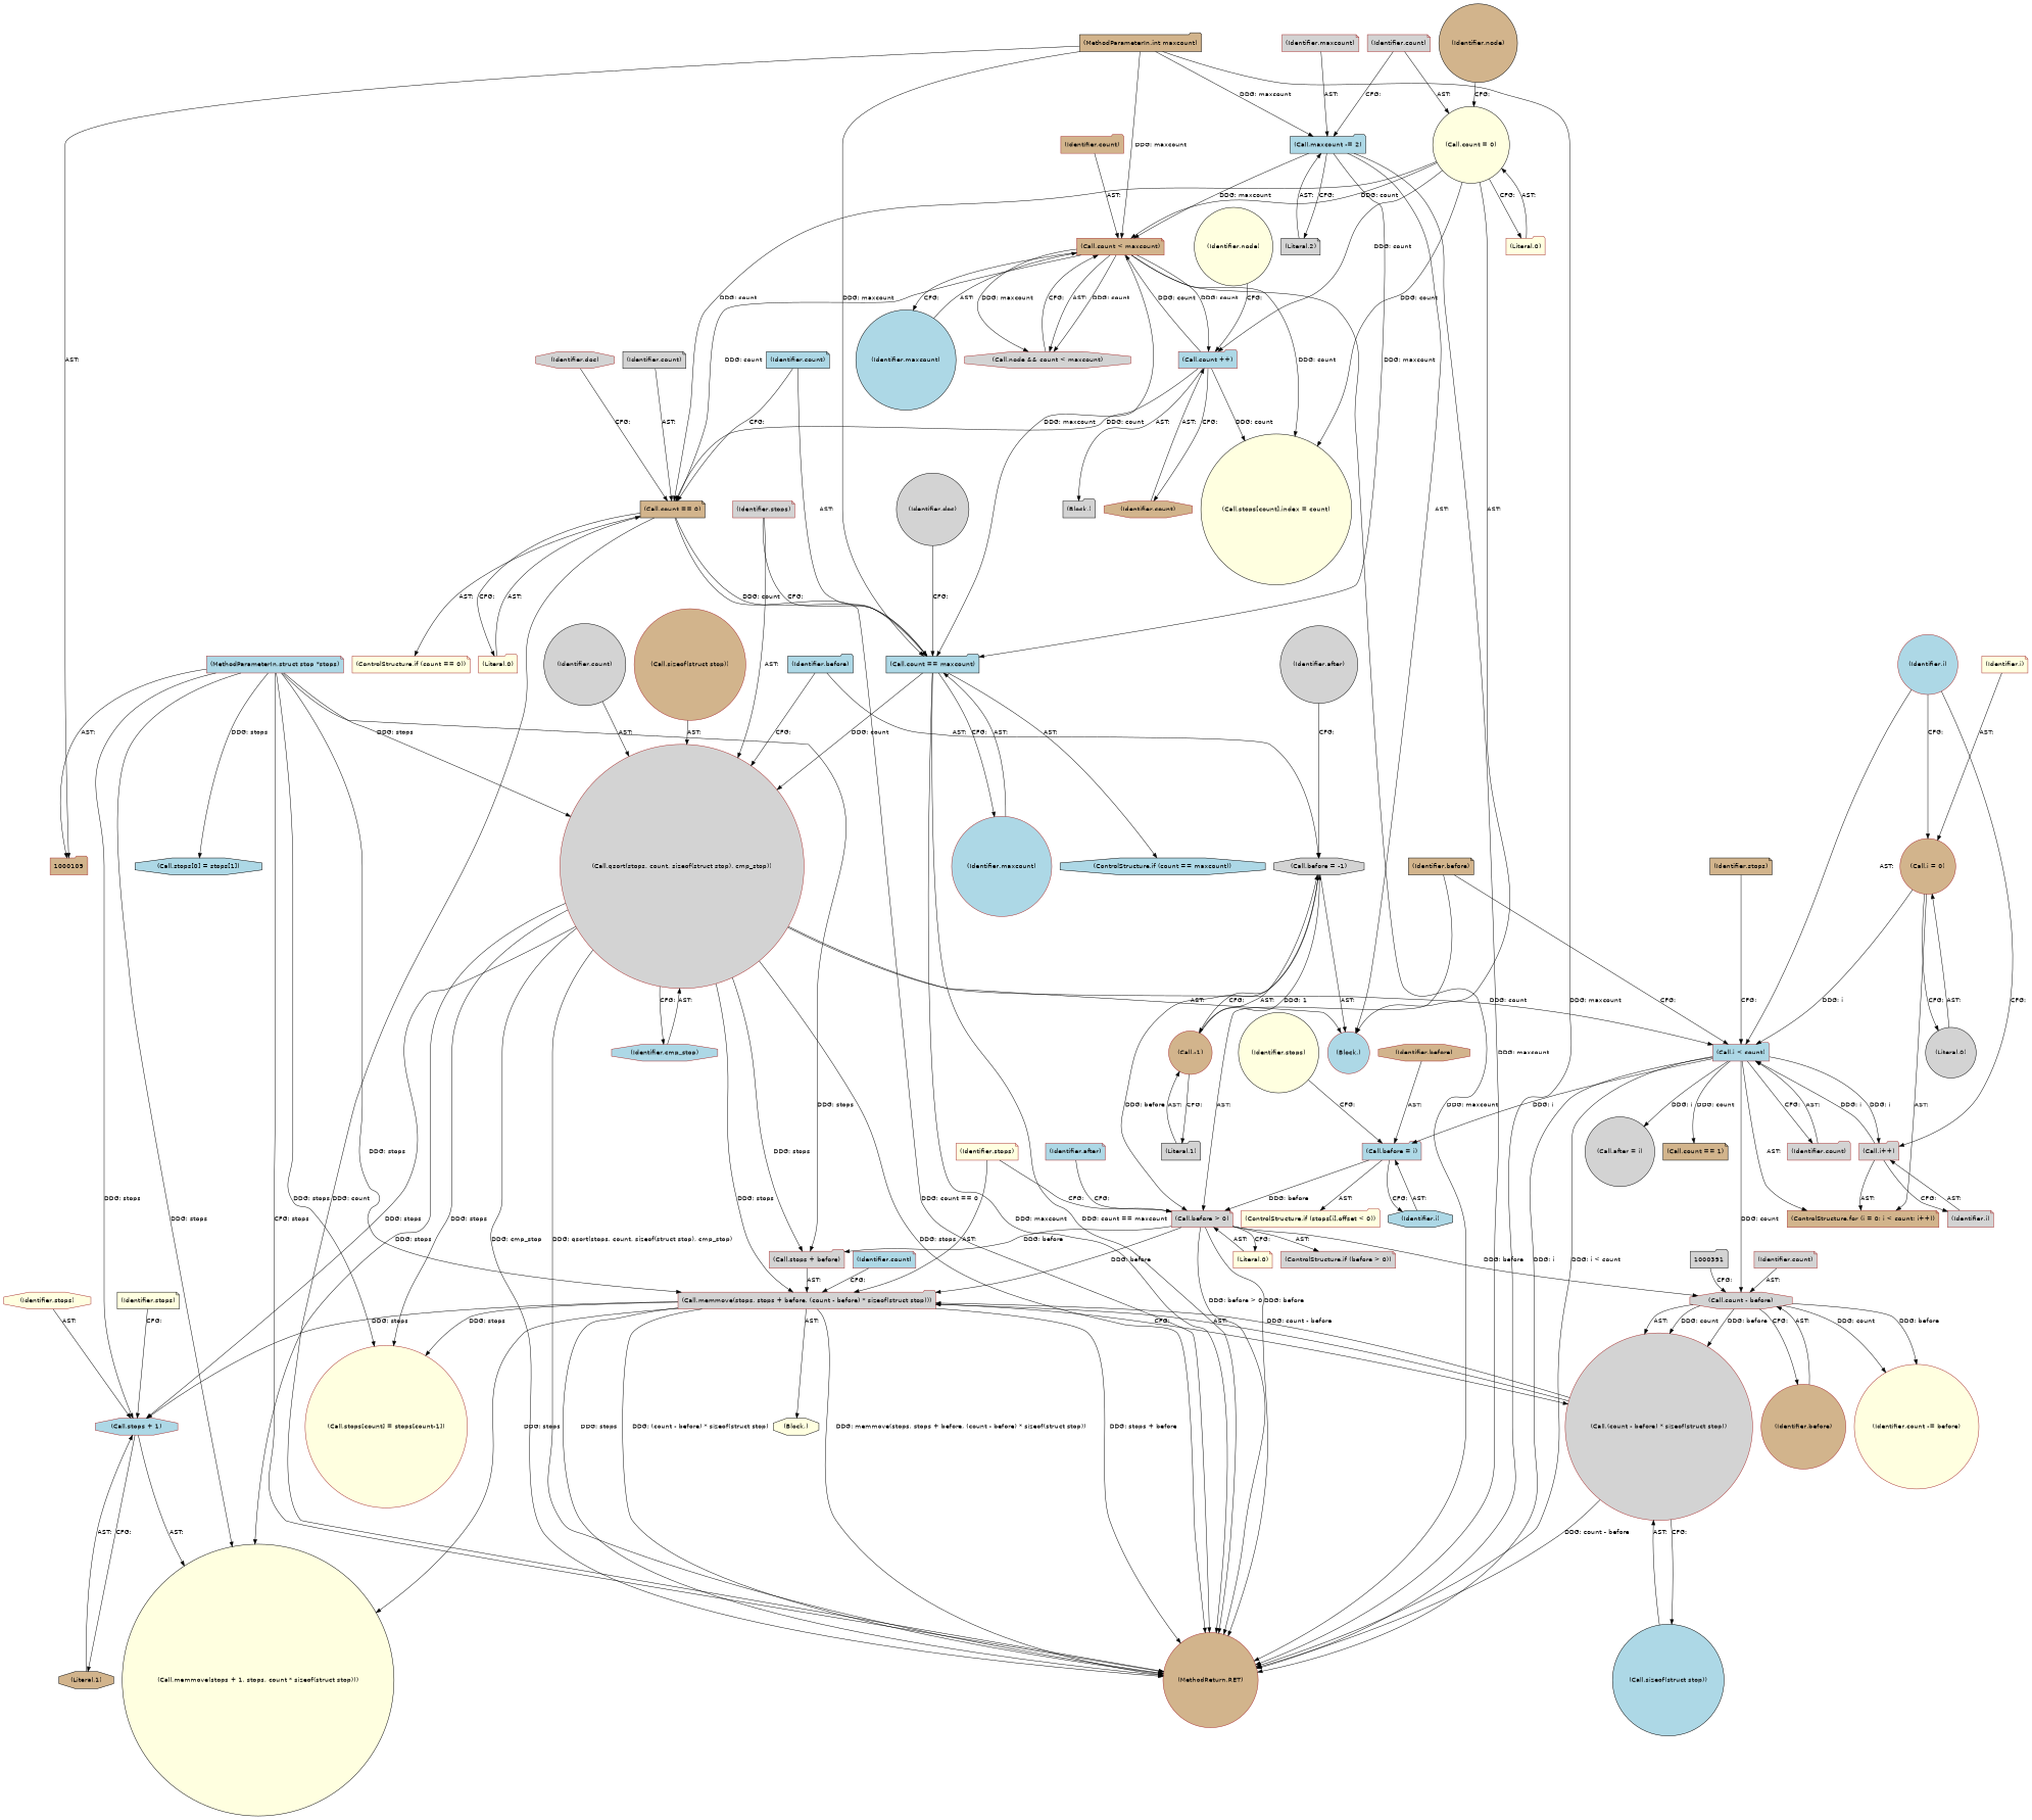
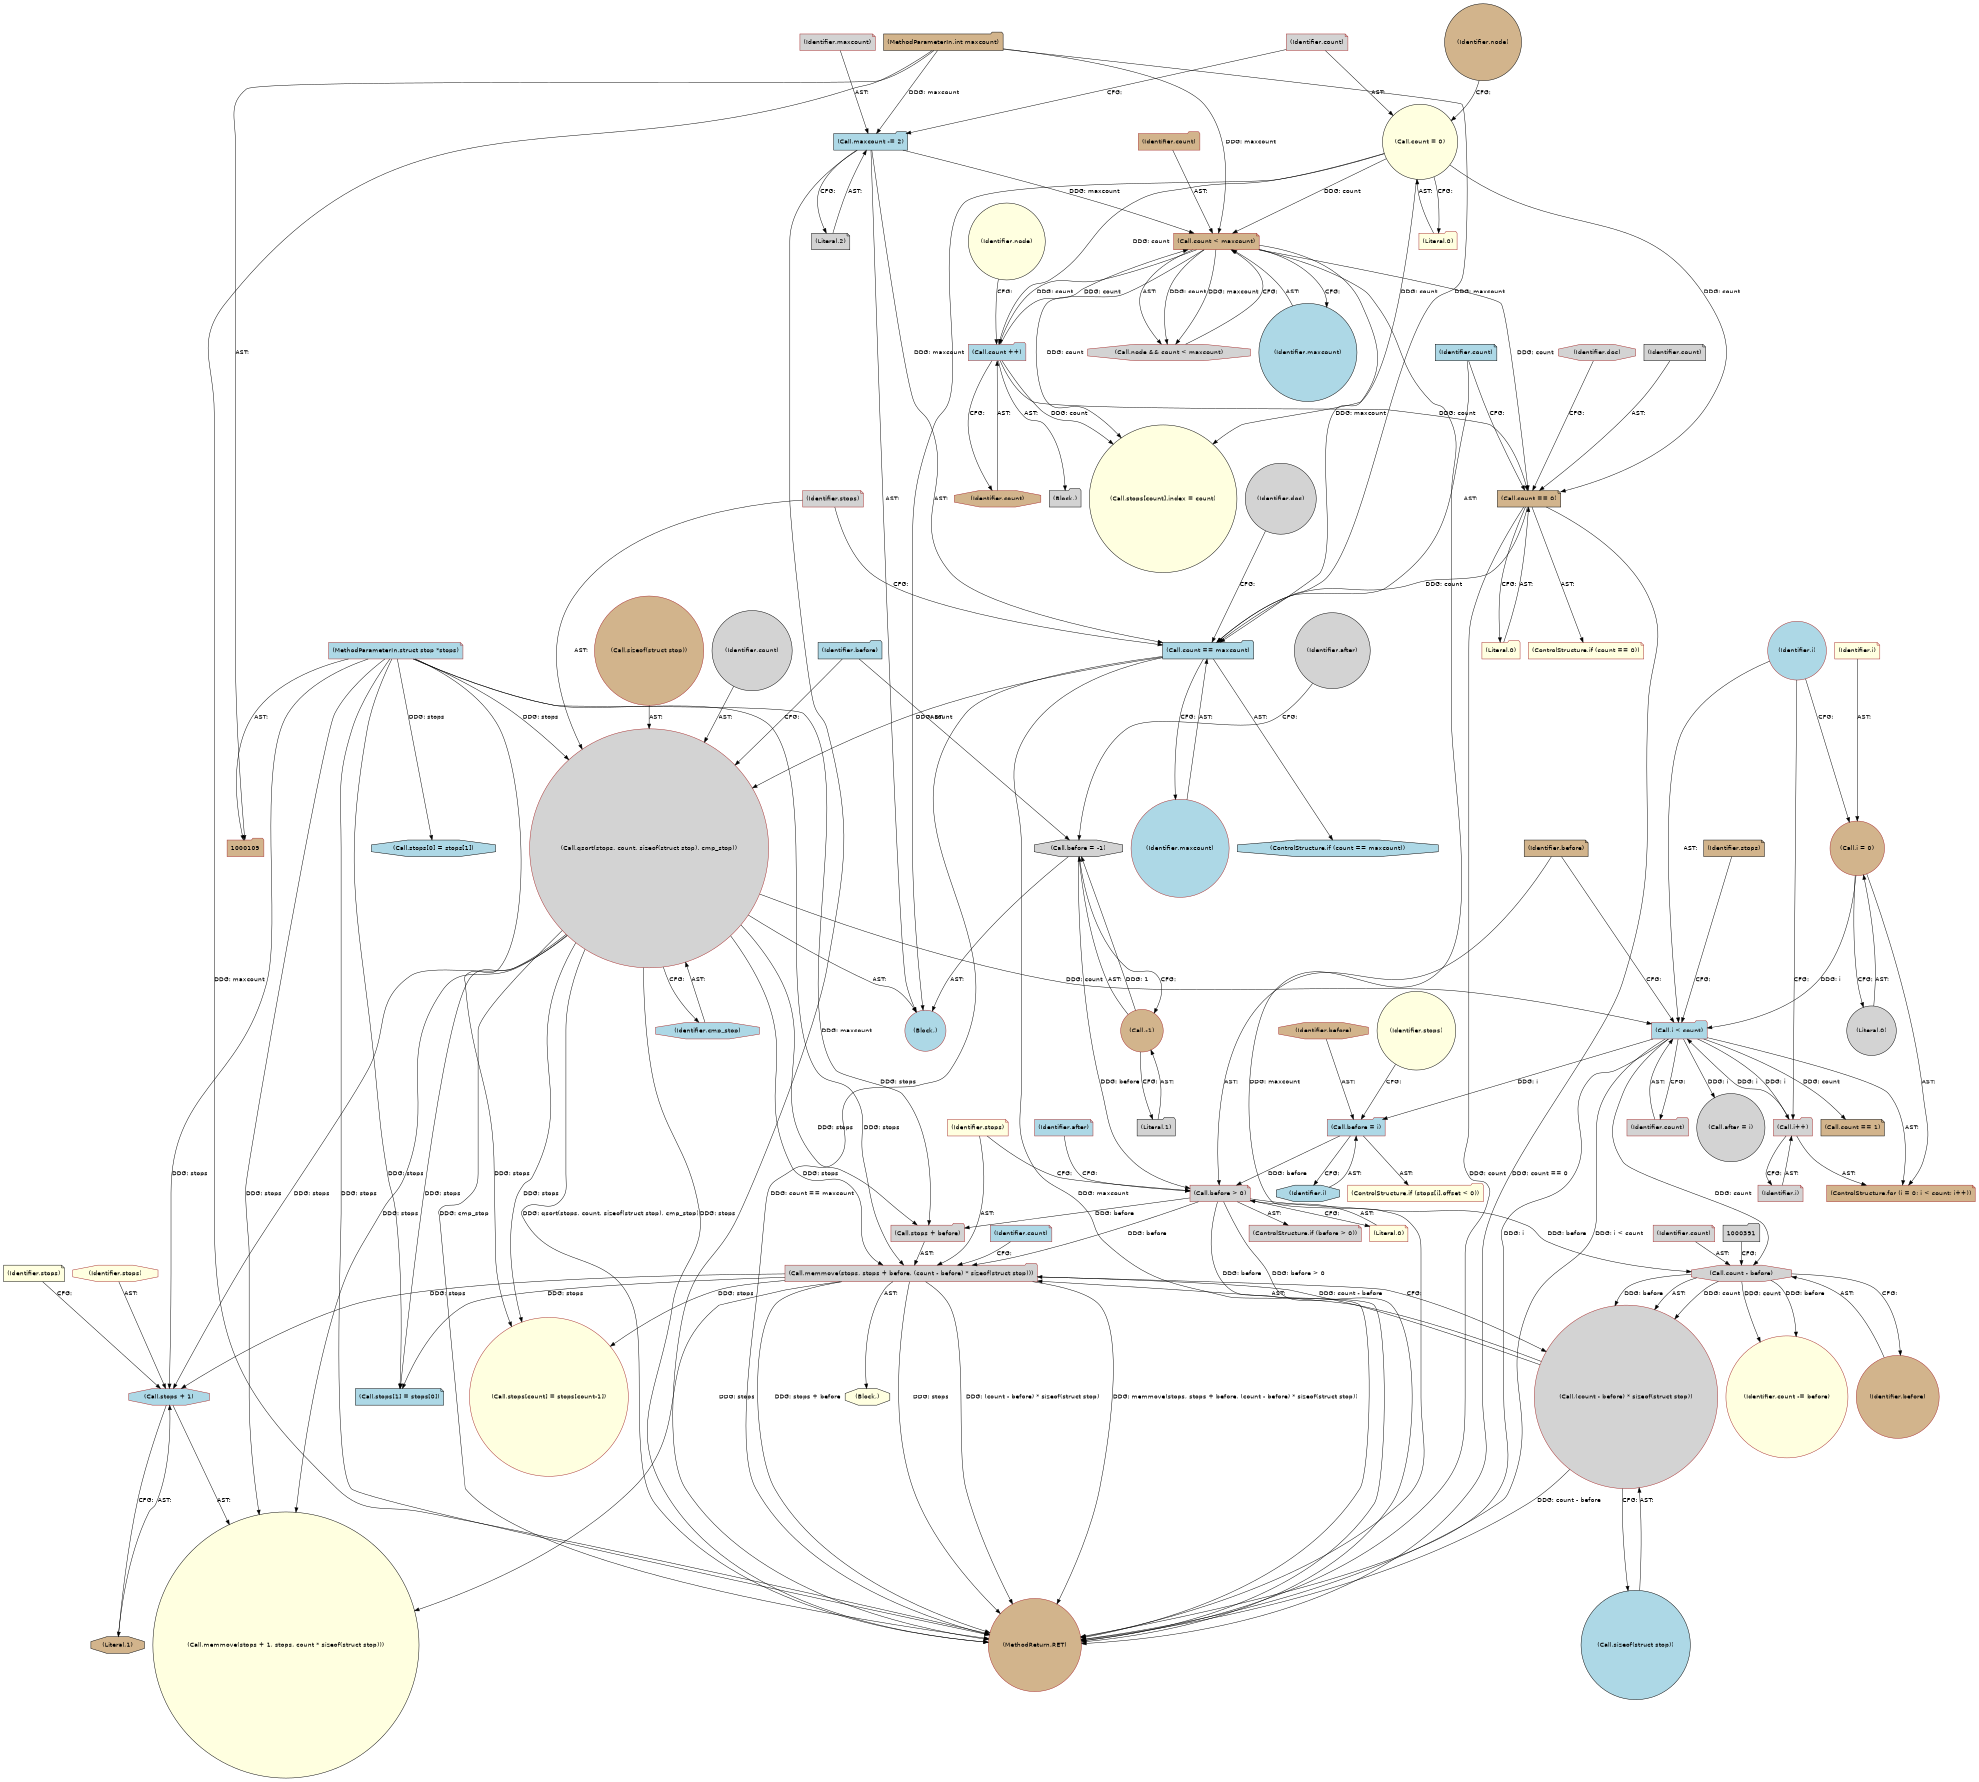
  digraph {
    fontname="DejaVu Sans"
    node [color=brown fillcolor=lightgrey fontname="DejaVu Sans" shape=circle style=filled]
    edge [fontname="DejaVu Sans"]
    n1 [fillcolor=lightblue label="(Call,stops + 1)" shape=octagon]
    n2 [color=black fillcolor=lightyellow label="(Call,memmove(stops + 1, stops, count * sizeof(struct stop)))"]
    n3 [color=black fillcolor=tan label="(Literal,1)" shape=octagon]
    n4 [label="(Call,qsort(stops, count, sizeof(struct stop), cmp_stop))"]
    n5 [label="(Call,memmove(stops, stops + before, (count - before) * sizeof(struct stop)))" shape=folder]
    n6 [fillcolor=lightblue label="(Call,i < count)" shape=folder]
    n7 [fillcolor=tan label="(MethodReturn,RET)"]
    n8 [fillcolor=lightyellow label="(Call,stops[count] = stops[count-1])"]
+   n9 [color=black fillcolor=lightblue label="(Call,stops[1] = stops[0])" shape=note]
    n10 [fillcolor=lightblue label="(Block,)"]
    n11 [label="(Call,stops + before)" shape=folder]
    n12 [fillcolor=lightblue label="(Identifier,cmp_stop)" shape=octagon]
    n13 [label="(Call,(count - before) * sizeof(struct stop))"]
    n14 [color=black fillcolor=lightyellow label="(Block,)" shape=octagon]
    n15 [label="(Call,count - before)" shape=octagon]
    n16 [fillcolor=lightblue label="(Call,before = i)" shape=folder]
    n17 [label="(Call,i++)" shape=folder]
    n18 [label="(Identifier,count)" shape=folder]
    n19 [color=black label="(Call,after = i)"]
    n20 [fillcolor=tan label="(ControlStructure,for (i = 0; i < count; i++))" shape=note]
    n21 [color=black fillcolor=tan label="(Call,count == 1)" shape=note]
    n22 [fillcolor=lightblue label="(MethodParameterIn,struct stop *stops)" shape=note]
    n23 [color=black fillcolor=lightblue label="(Call,stops[0] = stops[1])" shape=octagon]
    1000109 [fillcolor=tan shape=folder]
    n25 [color=black fillcolor=lightblue label="(Call,count == maxcount)" shape=folder]
    n26 [color=black fillcolor=lightblue label="(ControlStructure,if (count == maxcount))" shape=octagon]
    n27 [fillcolor=lightblue label="(Identifier,maxcount)"]
    n28 [color=black fillcolor=tan label="(Call,count == 0)" shape=note]
    n29 [fillcolor=lightyellow label="(ControlStructure,if (count == 0))" shape=note]
    n30 [fillcolor=lightyellow label="(Literal,0)" shape=folder]
    n31 [color=black fillcolor=lightyellow label="(Call,count = 0)"]
    n32 [fillcolor=tan label="(Call,count < maxcount)" shape=note]
    n33 [fillcolor=lightblue label="(Call,count ++)" shape=folder]
    n34 [fillcolor=lightyellow label="(Literal,0)" shape=folder]
    n35 [color=black fillcolor=lightyellow label="(Call,stops[count].index = count)"]
    n36 [label="(Call,node && count < maxcount)" shape=octagon]
    n37 [color=black fillcolor=lightblue label="(Identifier,maxcount)"]
    n38 [fillcolor=tan label="(Identifier,count)" shape=octagon]
    n39 [color=black label="(Block,)" shape=folder]
    n40 [color=black fillcolor=lightblue label="(Call,maxcount -= 2)" shape=folder]
    n41 [color=black label="(Literal,2)" shape=note]
    n42 [color=black fillcolor=tan label="(MethodParameterIn,int maxcount)" shape=folder]
    n43 [color=black fillcolor=lightblue label="(Call,sizeof(struct stop))"]
    n44 [label="(Call,before > 0)" shape=note]
    n45 [label="(ControlStructure,if (before > 0))" shape=note]
    n46 [fillcolor=lightyellow label="(Literal,0)" shape=note]
    n47 [fillcolor=lightyellow label="(Identifier,count -= before)"]
    n48 [fillcolor=tan label="(Identifier,before)"]
    n49 [color=black fillcolor=lightblue label="(Identifier,i)" shape=octagon]
    n50 [fillcolor=lightyellow label="(ControlStructure,if (stops[i].offset < 0))" shape=folder]
    n51 [label="(Identifier,i)" shape=note]
    n52 [fillcolor=tan label="(Call,i = 0)"]
    n53 [color=black label="(Literal,0)"]
    n54 [color=black label="(Call,before = -1)" shape=octagon]
    n55 [fillcolor=tan label="(Call,-1)"]
    n56 [color=black label="(Literal,1)" shape=folder]
    n57 [color=black label="(Identifier,doc)"]
    n58 [label="(Identifier,count)" shape=note]
    n59 [fillcolor=lightyellow label="(Identifier,stops)" shape=note]
    n60 [color=black label="(Identifier,count)"]
    n61 [color=black fillcolor=lightblue label="(Identifier,count)" shape=note]
    n62 [color=black fillcolor=lightblue label="(Identifier,before)" shape=folder]
    n63 [color=black fillcolor=lightyellow label="(Identifier,stops)"]
    n64 [fillcolor=tan label="(Call,sizeof(struct stop))"]
    n65 [fillcolor=lightyellow label="(Identifier,stops)" shape=octagon]
    n66 [color=black fillcolor=lightyellow label="(Identifier,stops)" shape=note]
    n67 [label="(Identifier,maxcount)" shape=note]
    n68 [fillcolor=lightblue label="(Identifier,count)" shape=note]
    n69 [fillcolor=tan label="(Identifier,count)" shape=folder]
    n70 [color=black fillcolor=tan label="(Identifier,node)"]
    n71 [label="(Identifier,count)" shape=note]
    n72 [fillcolor=lightyellow label="(Identifier,i)" shape=note]
    n73 [fillcolor=lightblue label="(Identifier,after)" shape=note]
    n74 [label="(Identifier,doc)" shape=octagon]
    n75 [label="(Identifier,stops)" shape=note]
    n76 [fillcolor=lightblue label="(Identifier,i)"]
    n77 [fillcolor=tan label="(Identifier,before)" shape=octagon]
    n78 [color=black fillcolor=lightyellow label="(Identifier,node)"]
    n79 [color=black fillcolor=tan label="(Identifier,stops)" shape=note]
    n80 [color=black label="(Identifier,after)"]
    n81 [color=black fillcolor=tan label="(Identifier,before)" shape=note]
    n82 [color=black label="(Identifier,count)" shape=note]
    1000391 [color=black shape=folder]
    n1 -> n2 [label="AST: "]
    n1 -> n3 [label="CFG: "]
    n3 -> n1 [label="AST: "]
    n4 -> n1 [label="DDG: stops"]
    n4 -> n2 [label="DDG: stops"]
    n4 -> n5 [label="DDG: stops"]
    n4 -> n6 [label="DDG: count"]
    n4 -> n7 [label="DDG: cmp_stop"]
    n4 -> n7 [label="DDG: qsort(stops, count, sizeof(struct stop), cmp_stop)"]
    n4 -> n7 [label="DDG: stops"]
    n4 -> n8 [label="DDG: stops"]
+   n4 -> n9 [label="DDG: stops"]
    n4 -> n10 [label="AST: "]
    n4 -> n11 [label="DDG: stops"]
    n4 -> n12 [label="CFG: "]
    n5 -> n1 [label="DDG: stops"]
    n5 -> n2 [label="DDG: stops"]
    n5 -> n7 [label="DDG: stops + before"]
    n5 -> n7 [label="DDG: stops"]
    n5 -> n7 [label="DDG: (count - before) * sizeof(struct stop)"]
    n5 -> n7 [label="DDG: memmove(stops, stops + before, (count - before) * sizeof(struct stop))"]
    n5 -> n8 [label="DDG: stops"]
+   n5 -> n9 [label="DDG: stops"]
    n5 -> n13 [label="CFG: "]
    n5 -> n14 [label="AST: "]
    n6 -> n7 [label="DDG: i"]
    n6 -> n7 [label="DDG: i < count"]
    n6 -> n15 [label="DDG: count"]
    n6 -> n16 [label="DDG: i"]
    n6 -> n17 [label="DDG: i"]
    n6 -> n18 [label="CFG: "]
    n6 -> n19 [label="DDG: i"]
    n6 -> n20 [label="AST: "]
    n6 -> n21 [label="DDG: count"]
    n11 -> n5 [label="AST: "]
    n12 -> n4 [label="AST: "]
    n13 -> n5 [label="AST: "]
    n13 -> n5 [label="DDG: count - before"]
    n13 -> n7 [label="DDG: count - before"]
    n13 -> n43 [label="CFG: "]
    n15 -> n13 [label="AST: "]
    n15 -> n13 [label="DDG: count"]
    n15 -> n13 [label="DDG: before"]
    n15 -> n47 [label="DDG: before"]
    n15 -> n47 [label="DDG: count"]
    n15 -> n48 [label="CFG: "]
    n16 -> n44 [label="DDG: before"]
    n16 -> n49 [label="CFG: "]
    n16 -> n50 [label="AST: "]
    n17 -> n6 [label="DDG: i"]
    n17 -> n20 [label="AST: "]
    n17 -> n51 [label="CFG: "]
    n18 -> n6 [label="AST: "]
    n22 -> n1 [label="DDG: stops"]
    n22 -> n2 [label="DDG: stops"]
    n22 -> n4 [label="DDG: stops"]
    n22 -> n5 [label="DDG: stops"]
-   n22 -> n7 [label="CFG: stops"]
+   n22 -> n7 [label="DDG: stops"]
    n22 -> n8 [label="DDG: stops"]
+   n22 -> n9 [label="DDG: stops"]
    n22 -> n11 [label="DDG: stops"]
    n22 -> n23 [label="DDG: stops"]
    n22 -> 1000109 [label="AST: "]
    n25 -> n4 [label="DDG: count"]
    n25 -> n7 [label="DDG: maxcount"]
    n25 -> n7 [label="DDG: count == maxcount"]
    n25 -> n26 [label="AST: "]
    n25 -> n27 [label="CFG: "]
    n27 -> n25 [label="AST: "]
    n28 -> n7 [label="DDG: count"]
    n28 -> n7 [label="DDG: count == 0"]
    n28 -> n25 [label="DDG: count"]
    n28 -> n29 [label="AST: "]
    n28 -> n30 [label="CFG: "]
    n30 -> n28 [label="AST: "]
    n31 -> n10 [label="AST: "]
    n31 -> n28 [label="DDG: count"]
    n31 -> n32 [label="DDG: count"]
    n31 -> n33 [label="DDG: count"]
    n31 -> n34 [label="CFG: "]
    n31 -> n35 [label="DDG: count"]
    n32 -> n7 [label="DDG: maxcount"]
    n32 -> n25 [label="DDG: maxcount"]
    n32 -> n28 [label="DDG: count"]
    n32 -> n33 [label="DDG: count"]
    n32 -> n35 [label="DDG: count"]
    n32 -> n36 [label="AST: "]
    n32 -> n36 [label="DDG: count"]
    n32 -> n36 [label="DDG: maxcount"]
    n32 -> n37 [label="CFG: "]
    n33 -> n28 [label="DDG: count"]
    n33 -> n32 [label="DDG: count"]
    n33 -> n35 [label="DDG: count"]
    n33 -> n38 [label="CFG: "]
    n33 -> n39 [label="AST: "]
    n34 -> n31 [label="AST: "]
    n36 -> n32 [label="CFG: "]
    n37 -> n32 [label="AST: "]
    n38 -> n33 [label="AST: "]
    n40 -> n7 [label="DDG: maxcount"]
    n40 -> n10 [label="AST: "]
    n40 -> n25 [label="DDG: maxcount"]
    n40 -> n32 [label="DDG: maxcount"]
    n40 -> n41 [label="CFG: "]
    n41 -> n40 [label="AST: "]
    n42 -> n7 [label="DDG: maxcount"]
    n42 -> 1000109 [label="AST: "]
    n42 -> n25 [label="DDG: maxcount"]
    n42 -> n32 [label="DDG: maxcount"]
    n42 -> n40 [label="DDG: maxcount"]
    n43 -> n13 [label="AST: "]
    n44 -> n5 [label="DDG: before"]
    n44 -> n7 [label="DDG: before > 0"]
    n44 -> n7 [label="DDG: before"]
    n44 -> n11 [label="DDG: before"]
    n44 -> n15 [label="DDG: before"]
    n44 -> n45 [label="AST: "]
    n44 -> n46 [label="CFG: "]
    n46 -> n44 [label="AST: "]
    n48 -> n15 [label="AST: "]
    n49 -> n16 [label="AST: "]
    n51 -> n17 [label="AST: "]
    n52 -> n6 [label="DDG: i"]
    n52 -> n20 [label="AST: "]
    n52 -> n53 [label="CFG: "]
    n53 -> n52 [label="AST: "]
    n54 -> n10 [label="AST: "]
    n54 -> n44 [label="DDG: before"]
    n54 -> n55 [label="CFG: "]
    n55 -> n54 [label="AST: "]
    n55 -> n54 [label="DDG: 1"]
    n55 -> n56 [label="CFG: "]
    n56 -> n55 [label="AST: "]
    n57 -> n25 [label="CFG: "]
    n58 -> n15 [label="AST: "]
    n59 -> n5 [label="AST: "]
    n59 -> n44 [label="CFG: "]
    n60 -> n4 [label="AST: "]
    n61 -> n25 [label="AST: "]
    n61 -> n28 [label="CFG: "]
    n62 -> n4 [label="CFG: "]
    n62 -> n54 [label="AST: "]
    n63 -> n16 [label="CFG: "]
    n64 -> n4 [label="AST: "]
    n65 -> n1 [label="AST: "]
    n66 -> n1 [label="CFG: "]
    n67 -> n40 [label="AST: "]
    n68 -> n5 [label="CFG: "]
    n69 -> n32 [label="AST: "]
    n70 -> n31 [label="CFG: "]
    n71 -> n31 [label="AST: "]
    n71 -> n40 [label="CFG: "]
    n72 -> n52 [label="AST: "]
    n73 -> n44 [label="CFG: "]
    n74 -> n28 [label="CFG: "]
    n75 -> n4 [label="AST: "]
    n75 -> n25 [label="CFG: "]
    n76 -> n6 [label="AST: "]
    n76 -> n17 [label="CFG: "]
    n76 -> n52 [label="CFG: "]
    n77 -> n16 [label="AST: "]
    n78 -> n33 [label="CFG: "]
    n79 -> n6 [label="CFG: "]
    n80 -> n54 [label="CFG: "]
    n81 -> n6 [label="CFG: "]
    n81 -> n44 [label="AST: "]
    n82 -> n28 [label="AST: "]
    1000391 -> n15 [label="CFG: "]
  }
